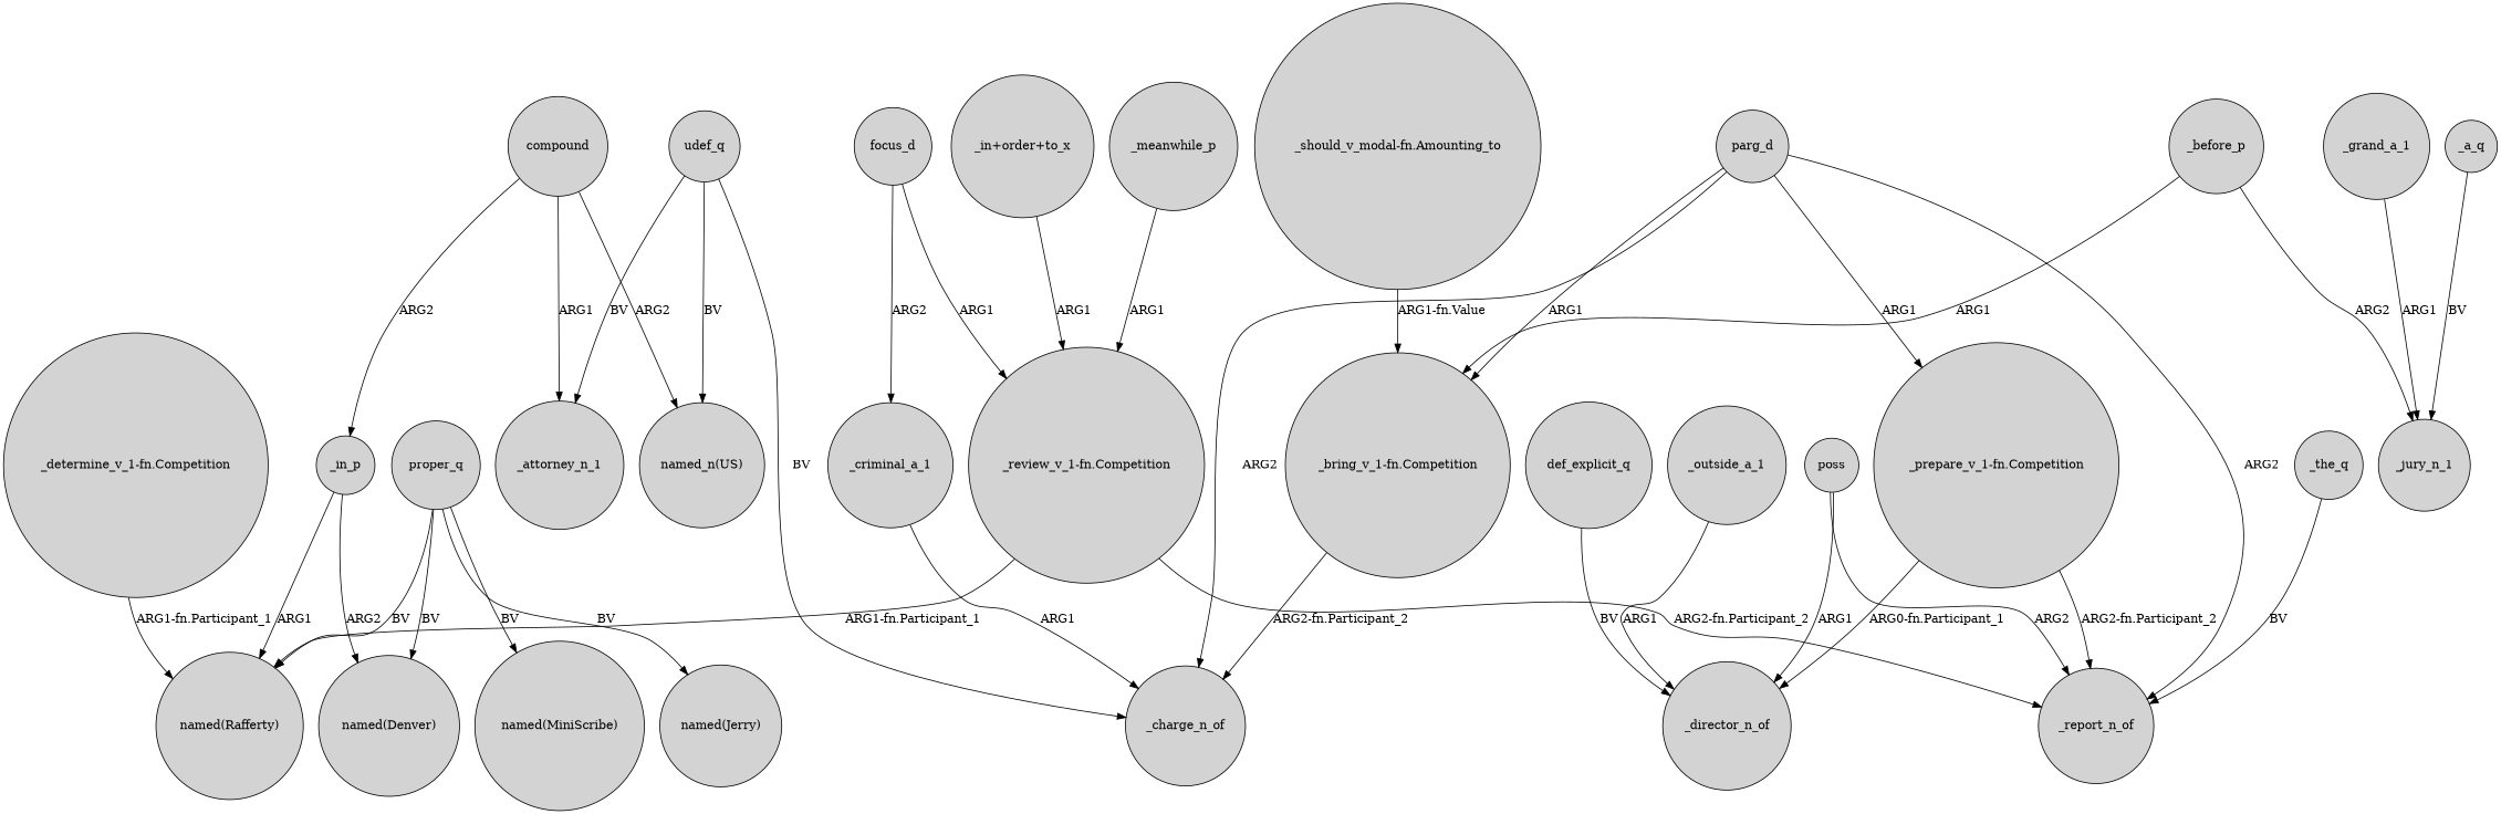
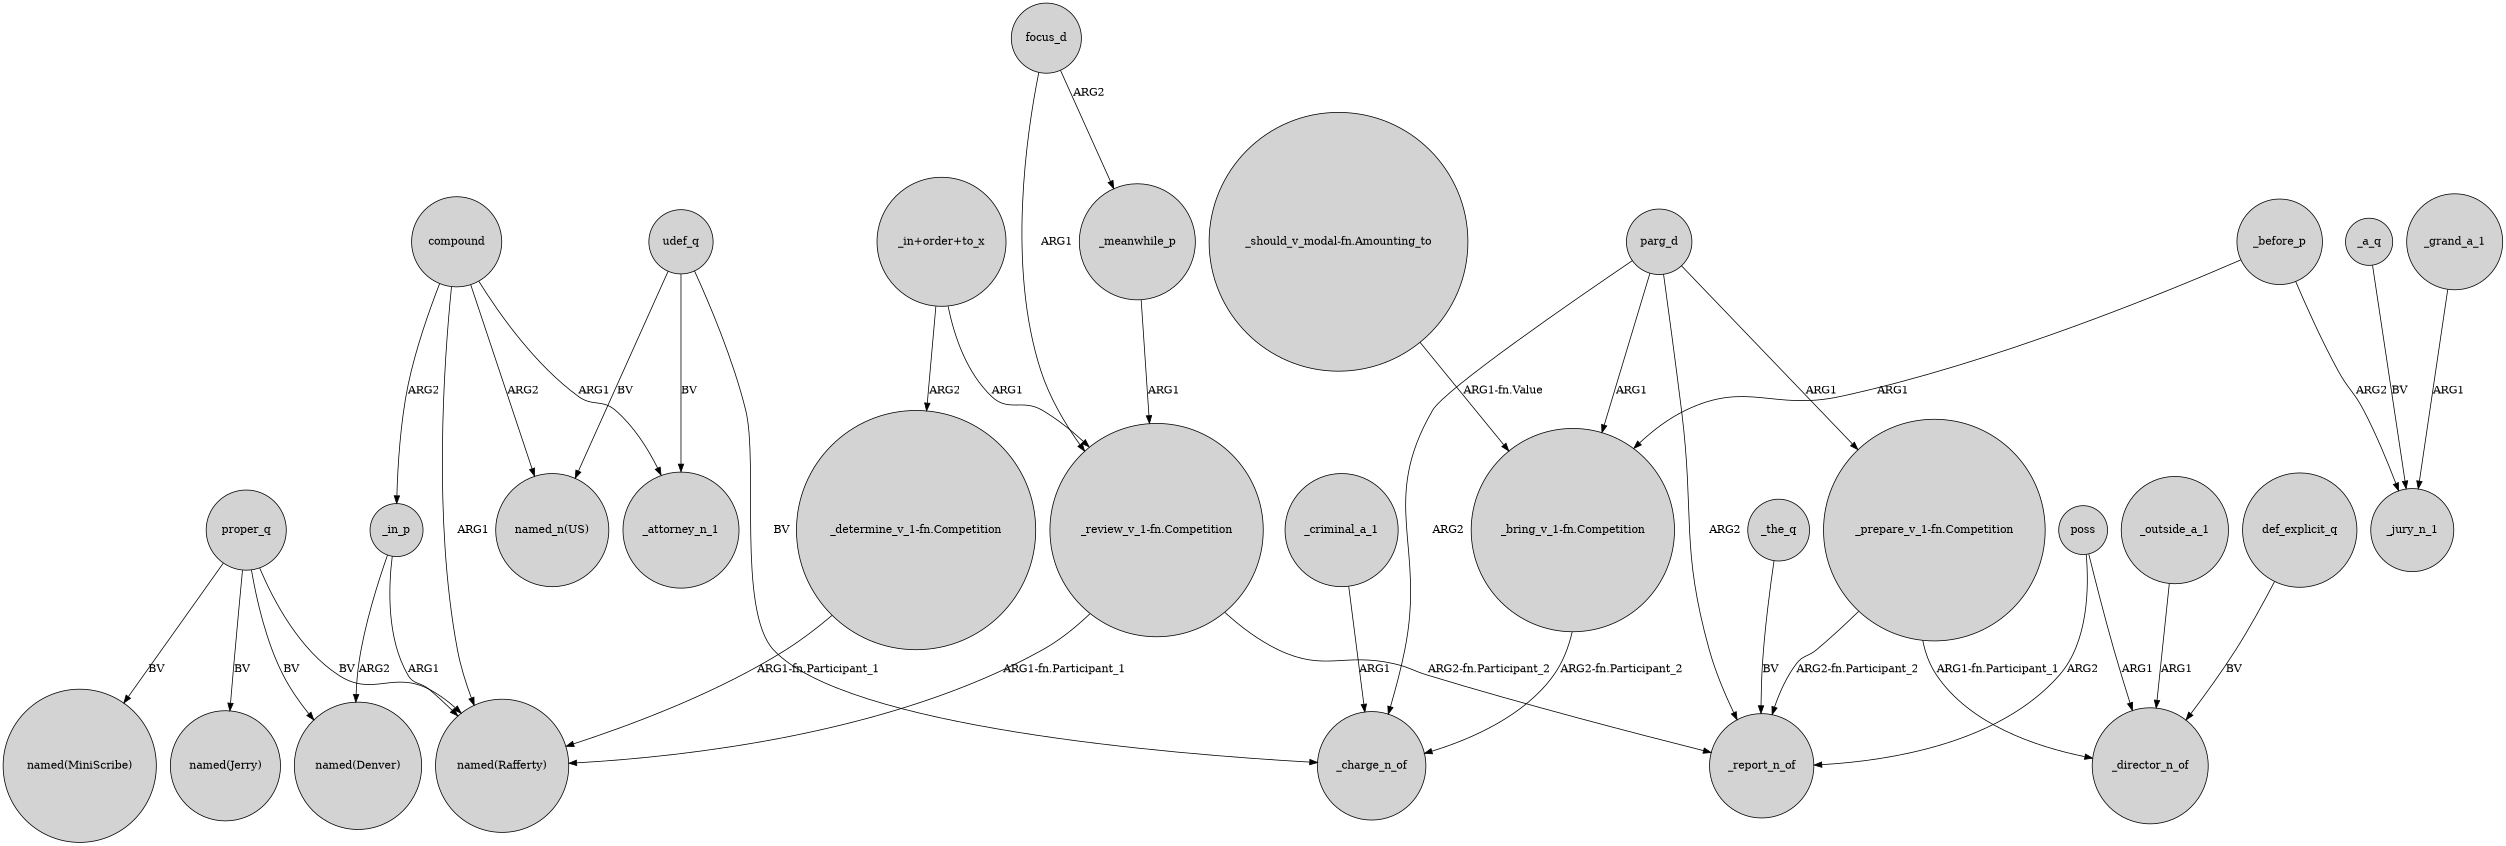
  digraph {
    node [shape=circle style=filled]
    "_bring_v_1-fn.Competition"
    _charge_n_of
    def_explicit_q
    _director_n_of
    _grand_a_1
    _jury_n_1
    "_determine_v_1-fn.Competition"
    "named(Rafferty)"
    "_should_v_modal-fn.Amounting_to"
    "_in+order+to_x"
    "_review_v_1-fn.Competition"
    _report_n_of
    proper_q
    "named(MiniScribe)"
    "named(Jerry)"
    "named(Denver)"
    compound
    _attorney_n_1
    "named_n(US)"
    _in_p
    _a_q
    _the_q
    poss
    "_prepare_v_1-fn.Competition"
    _before_p
    focus_d
    _meanwhile_p
    _criminal_a_1
    udef_q
    parg_d
    _outside_a_1
    "_bring_v_1-fn.Competition" -> _charge_n_of [label="ARG2-fn.Participant_2"]
    def_explicit_q -> _director_n_of [label=BV]
    _grand_a_1 -> _jury_n_1 [label=ARG1]
    "_determine_v_1-fn.Competition" -> "named(Rafferty)" [label="ARG1-fn.Participant_1"]
    "_should_v_modal-fn.Amounting_to" -> "_bring_v_1-fn.Competition" [label="ARG1-fn.Value"]
+   "_in+order+to_x" -> "_determine_v_1-fn.Competition" [label=ARG2]
    "_in+order+to_x" -> "_review_v_1-fn.Competition" [label=ARG1]
    "_review_v_1-fn.Competition" -> "named(Rafferty)" [label="ARG1-fn.Participant_1"]
    "_review_v_1-fn.Competition" -> _report_n_of [label="ARG2-fn.Participant_2"]
    proper_q -> "named(Rafferty)" [label=BV]
    proper_q -> "named(MiniScribe)" [label=BV]
    proper_q -> "named(Jerry)" [label=BV]
    proper_q -> "named(Denver)" [label=BV]
+   compound -> "named(Rafferty)" [label=ARG1]
    compound -> _attorney_n_1 [label=ARG1]
    compound -> "named_n(US)" [label=ARG2]
    compound -> _in_p [label=ARG2]
    _in_p -> "named(Rafferty)" [label=ARG1]
    _in_p -> "named(Denver)" [label=ARG2]
    _a_q -> _jury_n_1 [label=BV]
    _the_q -> _report_n_of [label=BV]
    poss -> _director_n_of [label=ARG1]
    poss -> _report_n_of [label=ARG2]
-   "_prepare_v_1-fn.Competition" -> _director_n_of [label="ARG0-fn.Participant_1"]
+   "_prepare_v_1-fn.Competition" -> _director_n_of [label="ARG1-fn.Participant_1"]
    "_prepare_v_1-fn.Competition" -> _report_n_of [label="ARG2-fn.Participant_2"]
    _before_p -> "_bring_v_1-fn.Competition" [label=ARG1]
    _before_p -> _jury_n_1 [label=ARG2]
    focus_d -> "_review_v_1-fn.Competition" [label=ARG1]
-   focus_d -> _criminal_a_1 [label=ARG2]
+   focus_d -> _meanwhile_p [label=ARG2]
    _meanwhile_p -> "_review_v_1-fn.Competition" [label=ARG1]
    _criminal_a_1 -> _charge_n_of [label=ARG1]
    udef_q -> _charge_n_of [label=BV]
    udef_q -> _attorney_n_1 [label=BV]
    udef_q -> "named_n(US)" [label=BV]
    parg_d -> "_bring_v_1-fn.Competition" [label=ARG1]
    parg_d -> _charge_n_of [label=ARG2]
    parg_d -> _report_n_of [label=ARG2]
    parg_d -> "_prepare_v_1-fn.Competition" [label=ARG1]
    _outside_a_1 -> _director_n_of [label=ARG1]
  }
